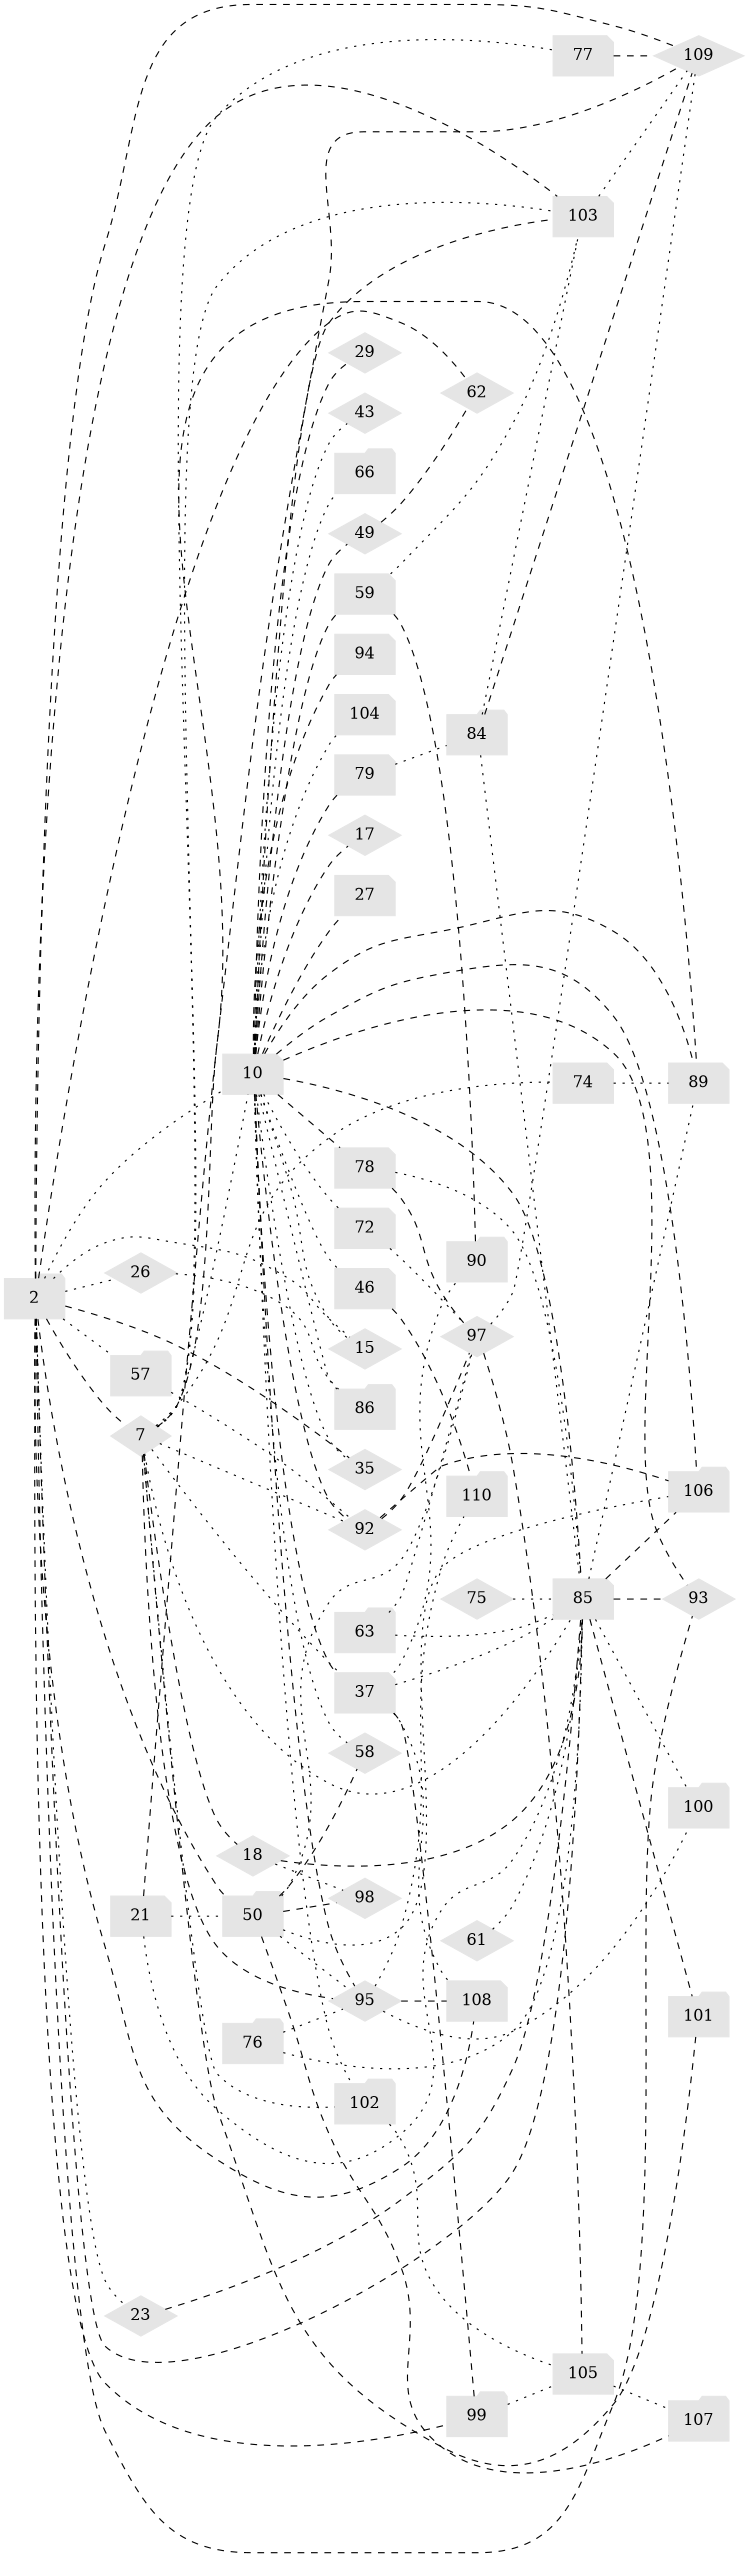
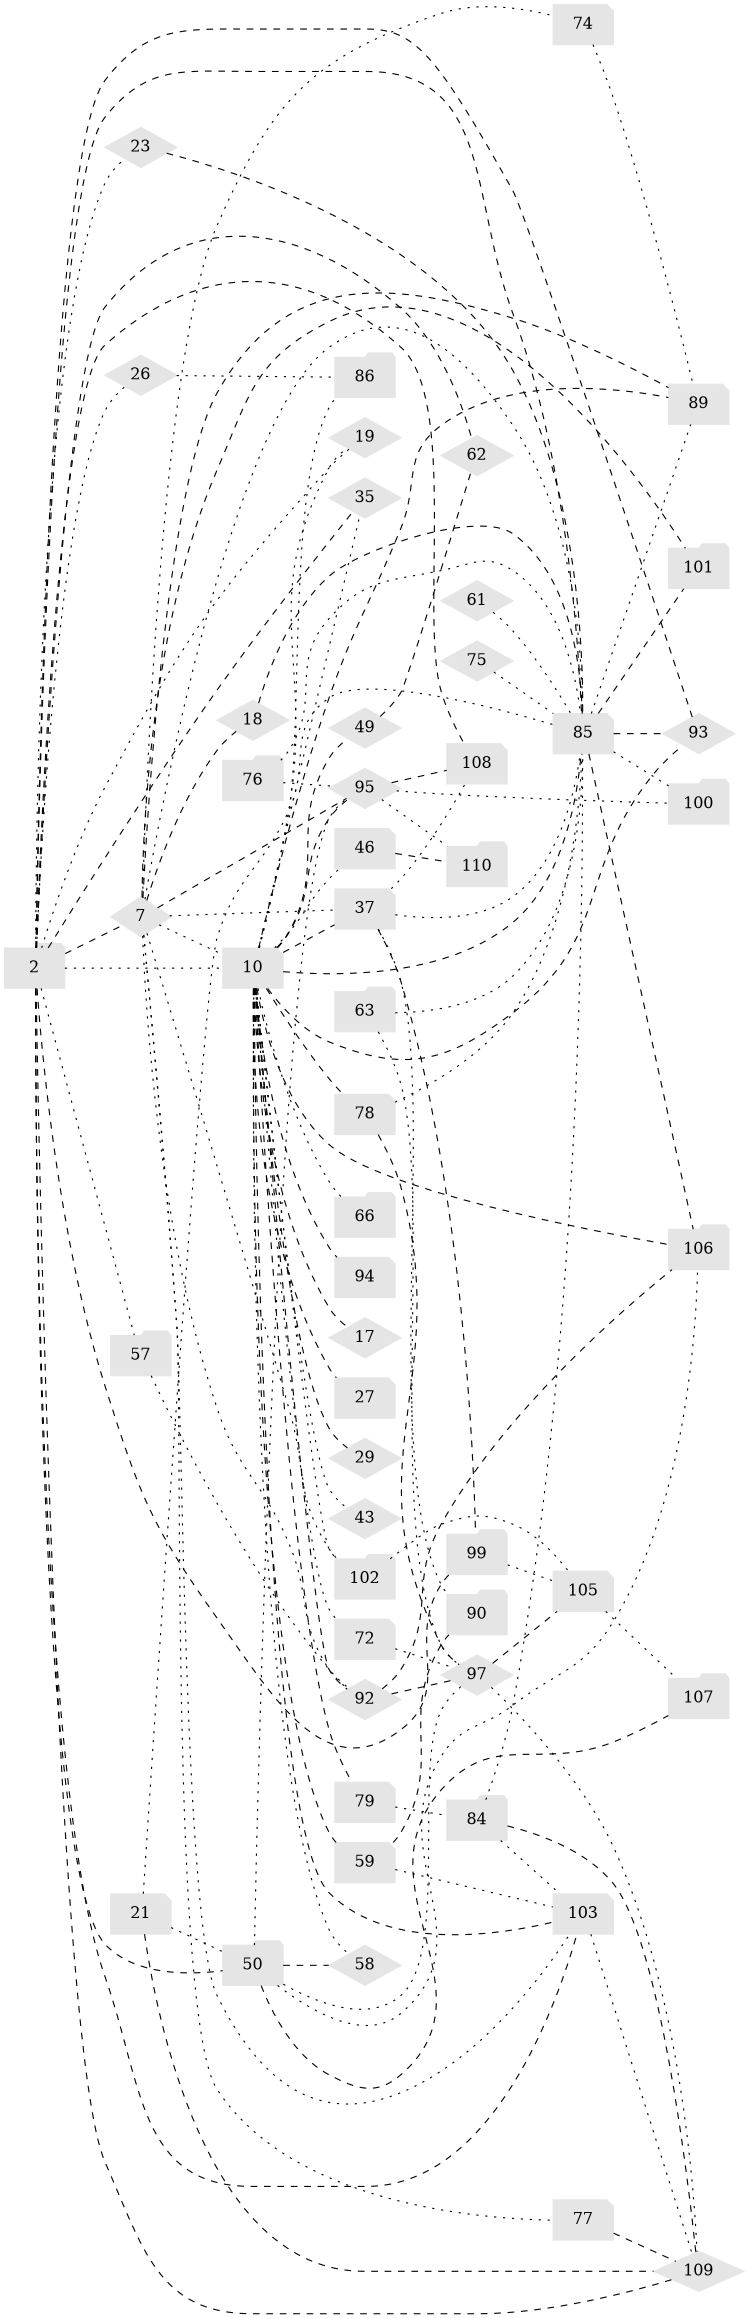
  graph {
    rankdir=LR
    node [color=gray90 shape=diamond style=filled]
    edge [style=dotted]
    2 [shape=folder super="+1"]
    7 [super="+3"]
    10 [shape=note super="+8+5"]
-   15
+   15 [label=19]
    23
    26
    35
    50 [shape=folder super="+19+47"]
    57 [shape=folder]
    62
    85 [shape=note super="+9+31+65"]
    93 [super="+60"]
    99 [shape=folder super="+40"]
    103 [shape=note super="+80+96"]
    108 [shape=note super="+82"]
    109 [super="+41+87"]
    18
    37 [shape=note super="+25+34"]
    74 [shape=note]
    77 [shape=note]
    89 [shape=note super="+48+16+22"]
    92 [super="+91"]
    95 [super="+32+69"]
    101 [shape=folder]
    102 [shape=folder super="+73"]
    17
    27 [shape=note]
    29
    43
    46 [shape=note super="+38"]
    49
    58
    59 [shape=note super="+33"]
    66 [shape=folder super="+42"]
    72 [shape=note]
    78 [shape=note super="+56+68"]
    79 [shape=note]
    86 [shape=folder]
    94 [shape=note]
-   104 [shape=note]
    106 [shape=folder super="+53+55"]
-   98
    97 [super="+45"]
    107 [shape=folder]
    100 [shape=folder]
    105 [shape=note super="+81"]
    90 [shape=folder]
    110 [shape=folder]
    84 [shape=folder super="+83"]
    21 [shape=note]
    61
    63 [shape=folder]
    75
    76 [shape=folder]
    2 -- 7 [style=dashed weight=4]
    2 -- 10 [weight=8]
    2 -- 15
    2 -- 23
    2 -- 26 [weight=2]
    2 -- 35 [style=dashed]
    2 -- 50 [style=dashed weight=2]
    2 -- 57
    2 -- 62 [style=dashed]
    2 -- 85 [style=dashed weight=5]
    2 -- 93 [style=dashed]
    2 -- 99 [style=dashed weight=2]
    2 -- 103 [style=dashed]
    2 -- 108 [style=dashed]
    2 -- 109 [style=dashed weight=5]
    7 -- 10 [weight=8]
    7 -- 85 [weight=4]
    7 -- 103
    7 -- 18 [style=dashed weight=2]
    7 -- 37 [weight=2]
    7 -- 74
    7 -- 77
    7 -- 89 [style=dashed]
    7 -- 92 [weight=2]
    7 -- 95 [style=dashed]
    7 -- 101 [style=dashed]
    7 -- 102 [weight=2]
    10 -- 15
    10 -- 35
    10 -- 85 [style=dashed weight=11]
    10 -- 93 [style=dashed]
    10 -- 103 [style=dashed weight=3]
    10 -- 37 [style=dashed]
    10 -- 89 [style=dashed weight=2]
    10 -- 92 [style=dashed weight=5]
    10 -- 95 [style=dashed weight=4]
    10 -- 102
    10 -- 17 [style=dashed weight=2]
    10 -- 27 [style=dashed weight=2]
    10 -- 29 [style=dashed weight=2]
    10 -- 43 [weight=2]
    10 -- 46 [weight=2]
    10 -- 49 [style=dashed weight=2]
    10 -- 58
    10 -- 59 [style=dashed weight=3]
    10 -- 66 [weight=3]
    10 -- 72
    10 -- 78 [style=dashed]
    10 -- 79 [style=dashed]
    10 -- 86
    10 -- 94 [style=dashed weight=2]
-   10 -- 104 [weight=2]
    10 -- 106 [style=dashed]
    23 -- 85 [style=dashed]
    26 -- 86
    50 -- 95
    50 -- 58 [style=dashed]
    50 -- 106
-   50 -- 98 [style=dashed]
    50 -- 97
    50 -- 107 [style=dashed]
    57 -- 92
    85 -- 93 [style=dashed weight=3]
    85 -- 89 [weight=3]
    85 -- 101 [style=dashed]
    85 -- 106 [style=dashed]
    85 -- 100
    99 -- 105
    103 -- 109
    18 -- 85 [style=dashed]
-   18 -- 98
    37 -- 85
    37 -- 99 [style=dashed]
    37 -- 108
    37 -- 90
    74 -- 89
    77 -- 109 [style=dashed]
    92 -- 106 [style=dashed]
    92 -- 97 [style=dashed]
    95 -- 108 [style=dashed]
    95 -- 100
    95 -- 110
    102 -- 105
    46 -- 110 [style=dashed]
    49 -- 62 [style=dashed]
    59 -- 103
    59 -- 90 [style=dashed]
    72 -- 97
    78 -- 85 [weight=3]
    78 -- 97 [style=dashed]
    79 -- 84
    97 -- 109 [weight=2]
    97 -- 105 [style=dashed]
    105 -- 107
    84 -- 85 [weight=2]
    84 -- 103 [weight=2]
    84 -- 109 [style=dashed]
    21 -- 50
    21 -- 85
    21 -- 109 [style=dashed]
    61 -- 85
    63 -- 85
    63 -- 97
    75 -- 85 [weight=2]
    76 -- 85
    76 -- 95
  }
